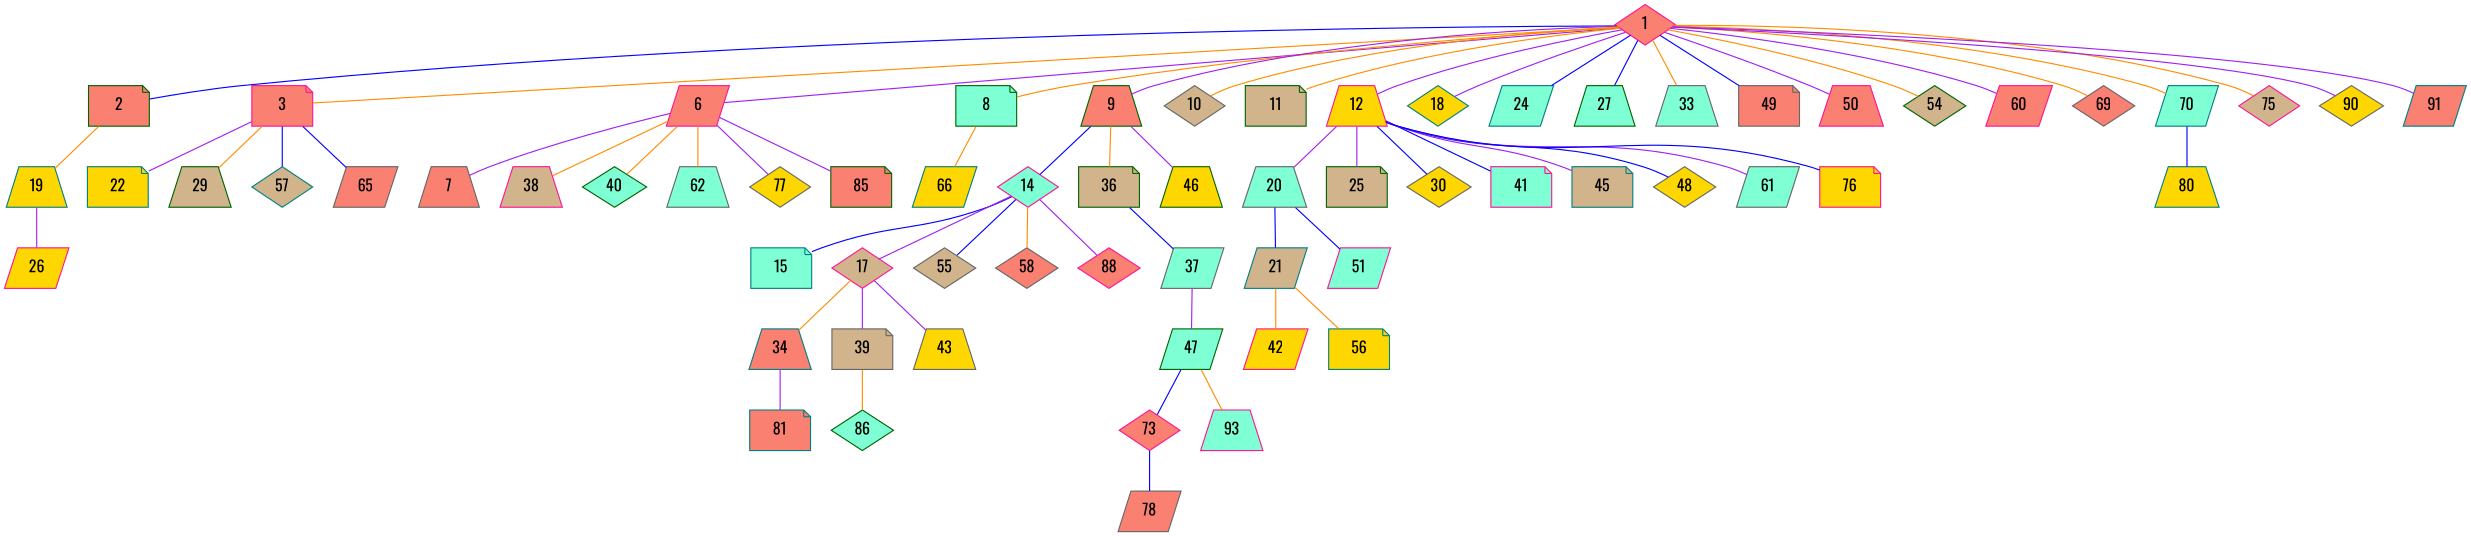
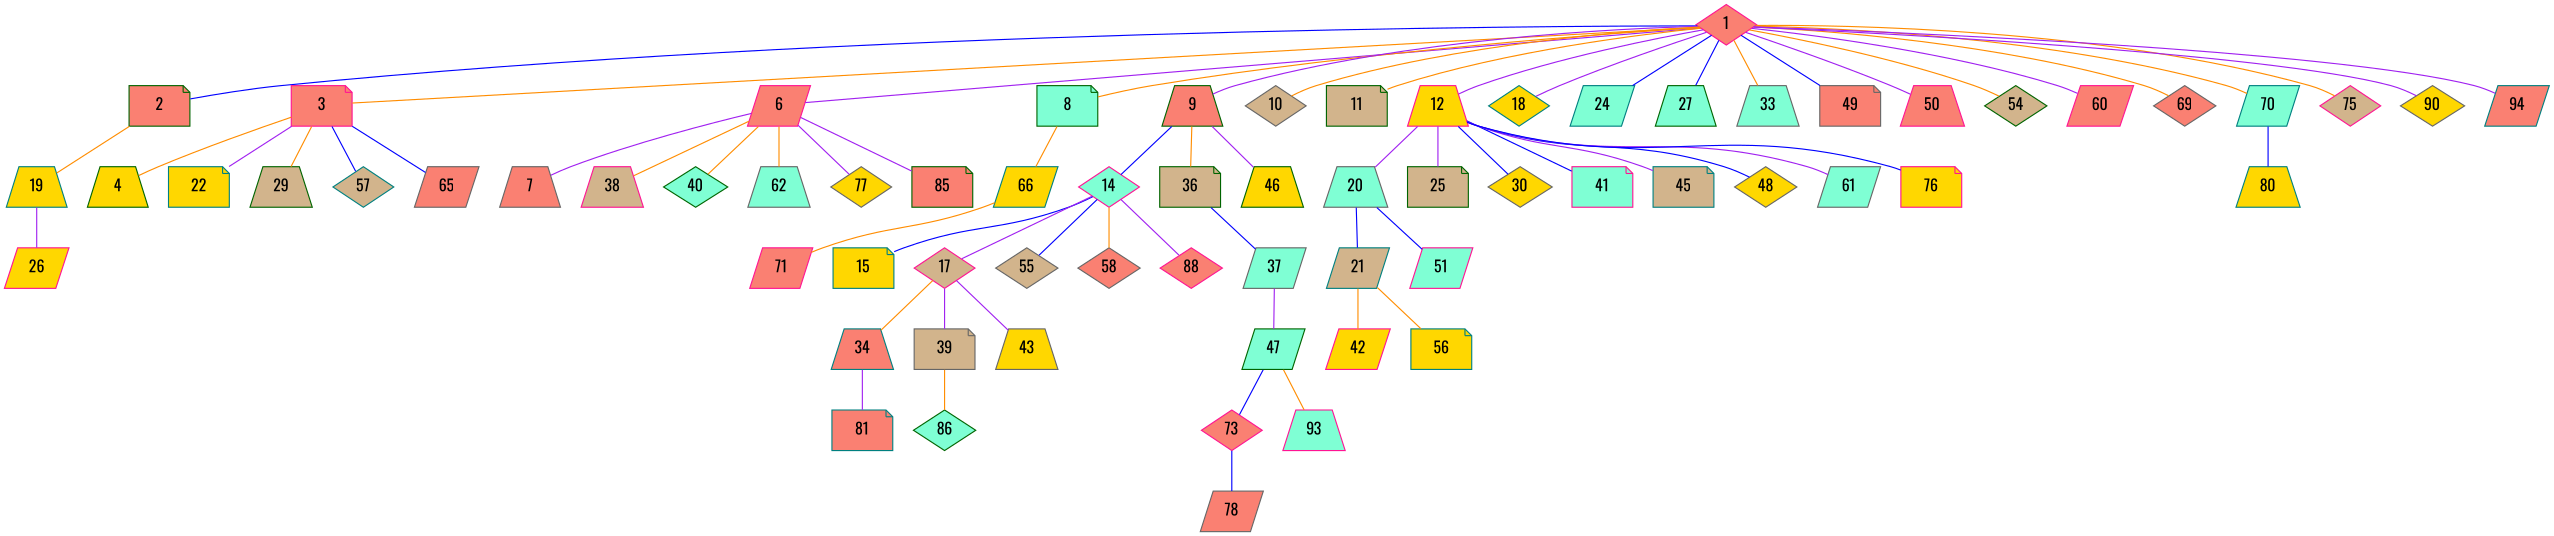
  graph {
    fontname=Oswald
    node [color=deeppink fillcolor=salmon fontname=Oswald shape=diamond style=filled]
    edge [color=darkorange fontname=Oswald]
    1 [super="+44"]
    2 [color=darkgreen shape=note super="+64"]
    3 [shape=note super="+5"]
    6 [shape=parallelogram super="+32"]
    8 [color=darkgreen fillcolor=aquamarine shape=note super="+28"]
    9 [color=darkgreen shape=trapezium super="+68"]
    10 [color=gray40 fillcolor=tan]
    11 [color=darkgreen fillcolor=tan shape=note]
    12 [fillcolor=gold shape=trapezium super="+13"]
    18 [color=teal fillcolor=gold]
    24 [color=teal fillcolor=aquamarine shape=parallelogram]
    27 [color=darkgreen fillcolor=aquamarine shape=trapezium]
    33 [color=gray40 fillcolor=aquamarine shape=trapezium super="+35"]
    49 [color=gray40 shape=note]
    50 [shape=trapezium]
    54 [color=darkgreen fillcolor=tan]
    60 [shape=parallelogram]
    69 [color=gray40]
    70 [color=teal fillcolor=aquamarine shape=parallelogram super="+79"]
    75 [fillcolor=tan]
    90 [color=gray40 fillcolor=gold]
-   94 [color=teal shape=parallelogram label=91]
+   94 [color=teal shape=parallelogram]
    19 [color=teal fillcolor=gold shape=trapezium super="+72"]
+   4 [color=darkgreen fillcolor=gold shape=trapezium]
    22 [color=teal fillcolor=gold shape=note]
    29 [color=darkgreen fillcolor=tan shape=trapezium]
    57 [color=teal fillcolor=tan]
    65 [color=gray40 shape=parallelogram]
    7 [color=gray40 shape=trapezium]
    38 [fillcolor=tan shape=trapezium]
    40 [color=darkgreen fillcolor=aquamarine super="+91"]
    62 [color=gray40 fillcolor=aquamarine shape=trapezium]
    77 [color=gray40 fillcolor=gold]
    85 [color=darkgreen shape=note]
    66 [color=teal fillcolor=gold shape=parallelogram super="+74"]
    14 [fillcolor=aquamarine super="+82"]
    36 [color=darkgreen fillcolor=tan shape=note super="+63"]
    46 [color=darkgreen fillcolor=gold shape=trapezium super="+84"]
    20 [color=gray40 fillcolor=aquamarine shape=trapezium super="+23"]
    25 [color=darkgreen fillcolor=tan shape=note super="+87"]
    30 [color=gray40 fillcolor=gold super="+52"]
    41 [fillcolor=aquamarine shape=note]
    45 [color=teal fillcolor=tan shape=note]
    48 [color=gray40 fillcolor=gold]
    61 [color=gray40 fillcolor=aquamarine shape=parallelogram]
    76 [fillcolor=gold shape=note]
    80 [color=teal fillcolor=gold shape=trapezium]
    26 [fillcolor=gold shape=parallelogram]
-   15 [color=teal fillcolor=aquamarine shape=note super="+31"]
+   71 [shape=parallelogram]
+   15 [color=teal fillcolor=gold shape=note super="+31"]
    17 [fillcolor=tan super="+53"]
    55 [color=gray40 fillcolor=tan]
    58 [color=gray40]
    88
    37 [color=gray40 fillcolor=aquamarine shape=parallelogram]
    21 [color=teal fillcolor=tan shape=parallelogram super="+59"]
    51 [fillcolor=aquamarine shape=parallelogram]
    34 [color=teal shape=trapezium super="+89"]
    39 [color=gray40 fillcolor=tan shape=note super="+83"]
    43 [color=gray40 fillcolor=gold shape=trapezium]
    81 [color=teal shape=note]
    86 [color=darkgreen fillcolor=aquamarine]
    42 [fillcolor=gold shape=parallelogram]
    56 [color=teal fillcolor=gold shape=note]
    47 [color=darkgreen fillcolor=aquamarine shape=parallelogram super="+67"]
    73 [super="+92"]
    93 [fillcolor=aquamarine shape=trapezium]
    78 [color=gray40 shape=parallelogram]
    1 -- 2 [color=blue]
    1 -- 3
    1 -- 6 [color=purple]
    1 -- 8
    1 -- 9 [color=purple]
    1 -- 10
    1 -- 11
    1 -- 12 [color=purple]
    1 -- 18 [color=purple]
    1 -- 24 [color=blue]
    1 -- 27 [color=blue]
    1 -- 33 [weight=2]
    1 -- 49 [color=blue]
    1 -- 50 [color=purple]
    1 -- 54
    1 -- 60 [color=purple]
    1 -- 69
    1 -- 70
    1 -- 75
    1 -- 90 [color=purple]
    1 -- 94 [color=purple]
    2 -- 19
+   3 -- 4
    3 -- 22 [color=purple]
    3 -- 29
    3 -- 57 [color=blue]
    3 -- 65 [color=blue]
    6 -- 7 [color=purple]
    6 -- 38
    6 -- 40
    6 -- 62
    6 -- 77 [color=purple]
    6 -- 85 [color=purple]
    8 -- 66
    9 -- 14 [color=blue]
    9 -- 36
    9 -- 46 [color=purple]
    12 -- 20 [color=purple]
    12 -- 25 [color=purple]
    12 -- 30 [color=blue]
    12 -- 41 [color=blue]
    12 -- 45 [color=purple]
    12 -- 48 [color=blue]
    12 -- 61 [color=purple]
    12 -- 76 [color=blue]
    70 -- 80 [color=blue]
    19 -- 26 [color=purple]
+   66 -- 71
    14 -- 15 [color=blue]
    14 -- 17 [color=purple]
    14 -- 55 [color=blue]
    14 -- 58
    14 -- 88 [color=purple]
    36 -- 37 [color=blue]
    20 -- 21 [color=blue]
    20 -- 51 [color=blue]
    17 -- 34
    17 -- 39 [color=purple]
    17 -- 43 [color=purple]
    37 -- 47 [color=purple]
    21 -- 42
    21 -- 56
    34 -- 81 [color=purple]
    39 -- 86
    47 -- 73 [color=blue]
    47 -- 93
    73 -- 78 [color=blue]
  }
